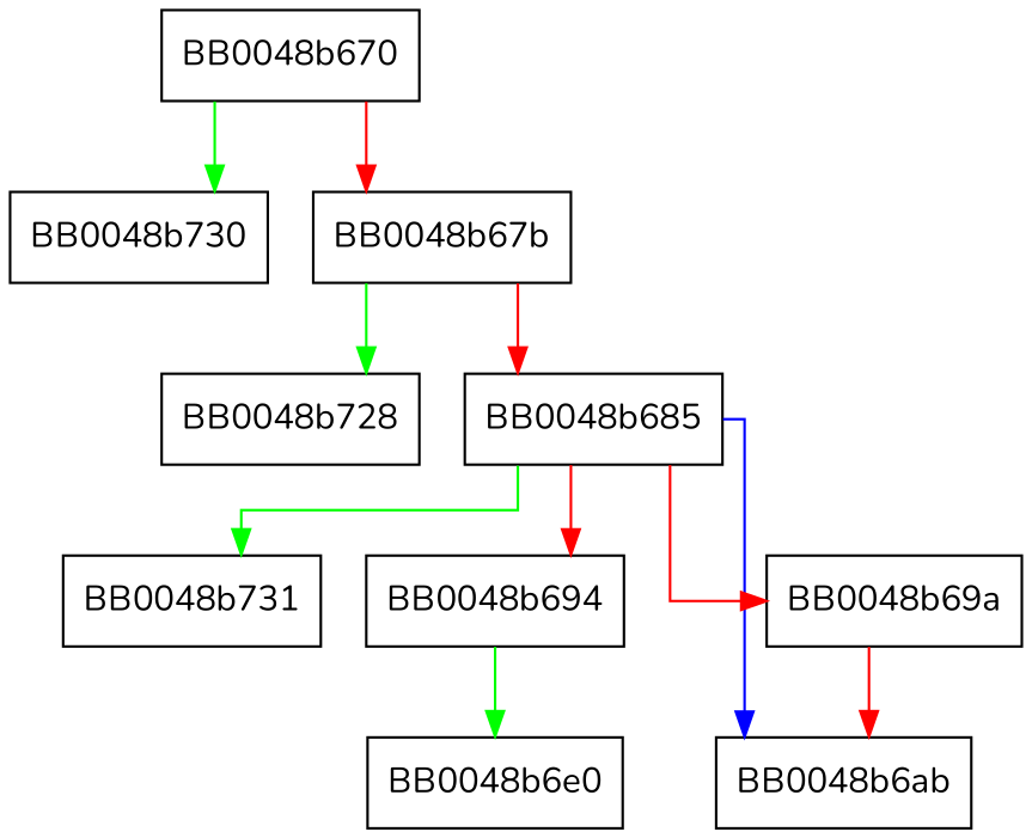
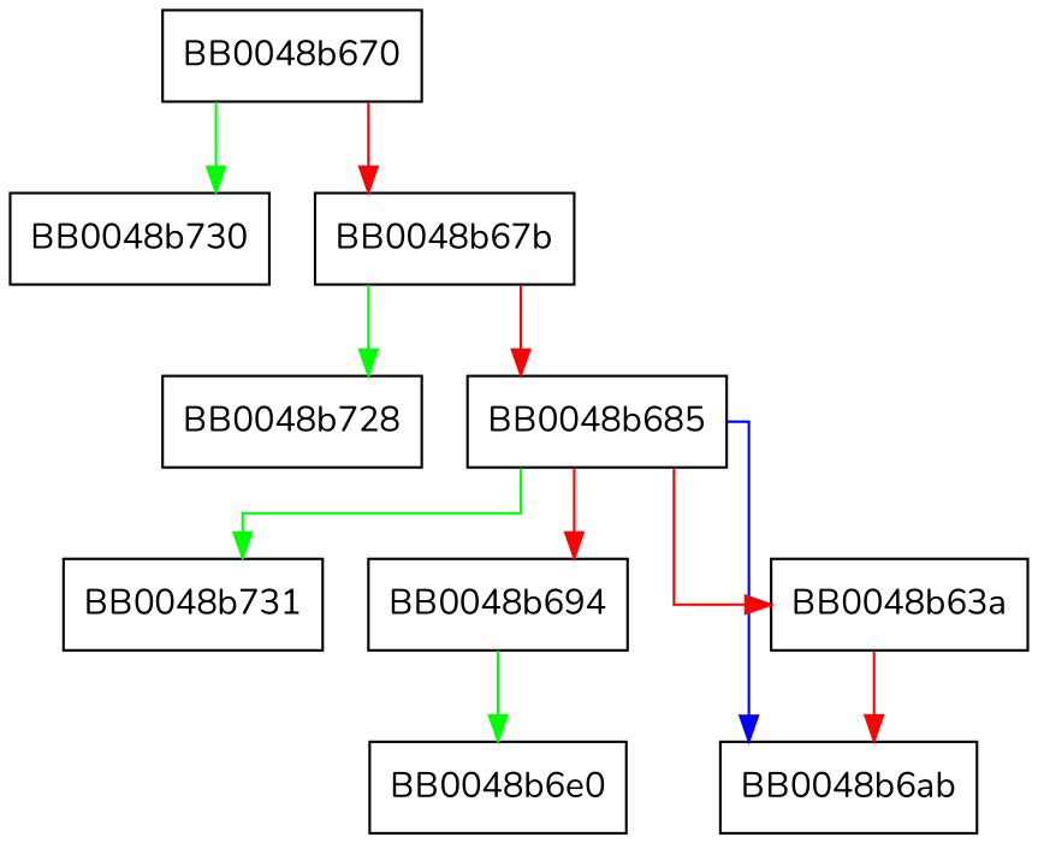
  digraph {
    fontname=Nunito
    splines=ortho
    node [fontname=Nunito shape=box]
    edge [color=red fontname=Nunito]
    BB0048b670
    BB0048b730
    BB0048b67b
    BB0048b728
    BB0048b685
    BB0048b731
    BB0048b694
    BB0048b6ab
-   BB0048b69a
+   BB0048b69a [label=BB0048b63a]
    BB0048b6e0
    BB0048b670 -> BB0048b730 [color=green]
    BB0048b670 -> BB0048b67b
    BB0048b67b -> BB0048b728 [color=green]
    BB0048b67b -> BB0048b685
    BB0048b685 -> BB0048b731 [color=green]
    BB0048b685 -> BB0048b694
    BB0048b685 -> BB0048b6ab [color=blue]
    BB0048b685 -> BB0048b69a
    BB0048b694 -> BB0048b6e0 [color=green]
    BB0048b69a -> BB0048b6ab
  }
